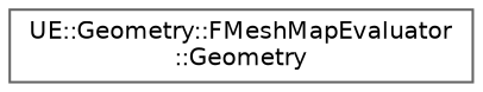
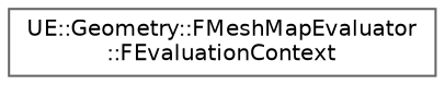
  digraph {
    rankdir=LR
-   n1 [color=grey40 fillcolor=white fontname=Helvetica fontsize=10 height=0.2 label="UE::Geometry::FMeshMapEvaluator\l::Geometry" shape=box style=filled width=0.4]
+   n1 [color=grey40 fillcolor=white fontname=Helvetica fontsize=10 height=0.2 label="UE::Geometry::FMeshMapEvaluator\l::FEvaluationContext" shape=box style=filled width=0.4]
  }
